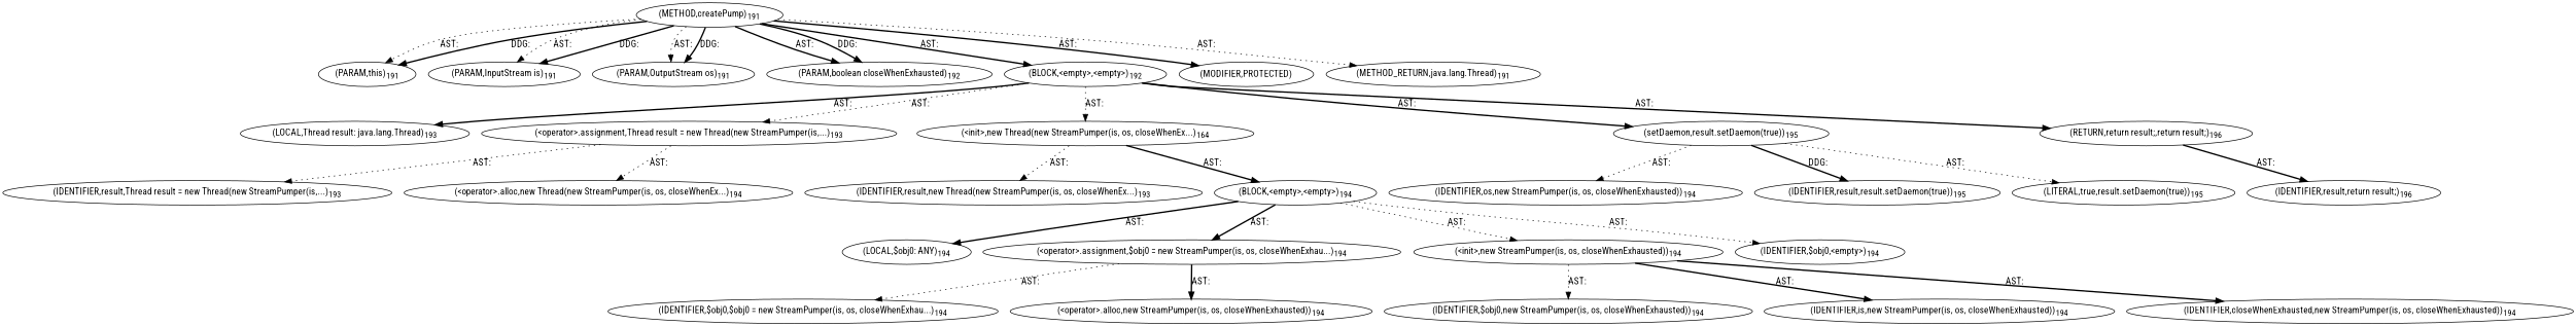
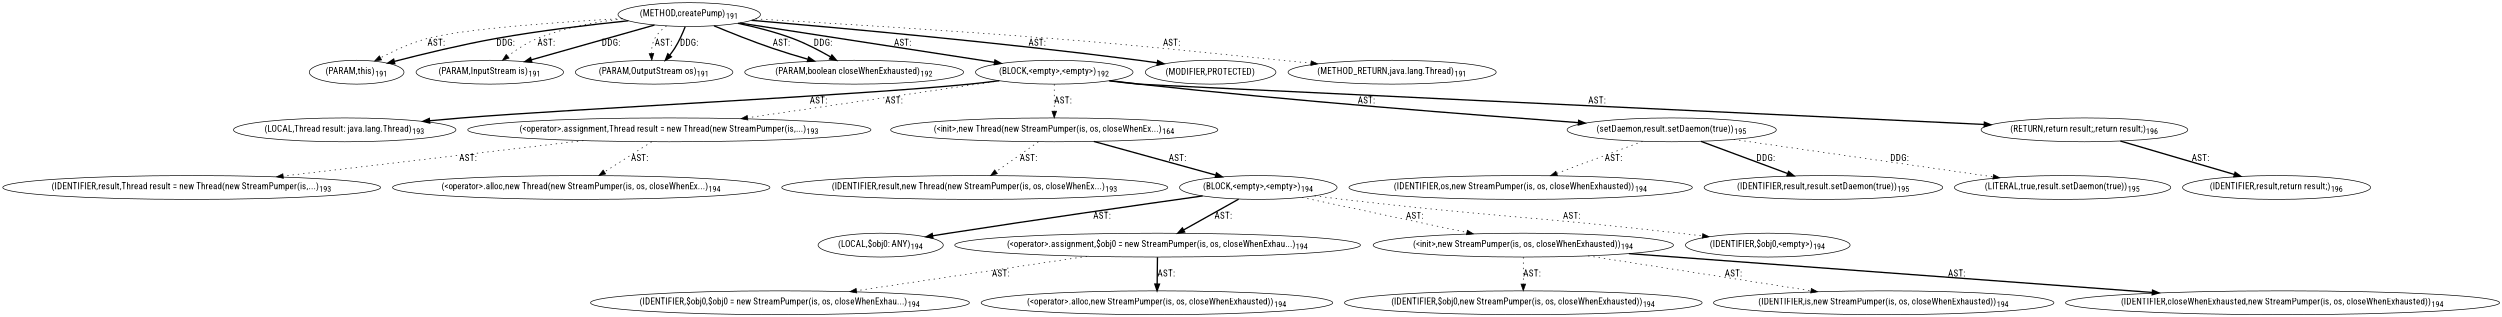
  digraph {
    fontname="Roboto Condensed"
    node [fontname="Roboto Condensed"]
    edge [fontname="Roboto Condensed" style=bold]
    n1 [label=<(METHOD,createPump)<SUB>191</SUB>>]
    n2 [label=<(PARAM,this)<SUB>191</SUB>>]
    n3 [label=<(PARAM,InputStream is)<SUB>191</SUB>>]
    n4 [label=<(PARAM,OutputStream os)<SUB>191</SUB>>]
    n5 [label=<(PARAM,boolean closeWhenExhausted)<SUB>192</SUB>>]
    n6 [label=<(BLOCK,&lt;empty&gt;,&lt;empty&gt;)<SUB>192</SUB>>]
    n7 [label=<(MODIFIER,PROTECTED)>]
    n8 [label=<(METHOD_RETURN,java.lang.Thread)<SUB>191</SUB>>]
    n9 [label=<(LOCAL,Thread result: java.lang.Thread)<SUB>193</SUB>>]
    n10 [label=<(&lt;operator&gt;.assignment,Thread result = new Thread(new StreamPumper(is,...)<SUB>193</SUB>>]
    n11 [label=<(&lt;init&gt;,new Thread(new StreamPumper(is, os, closeWhenEx...)<SUB>164</SUB>>]
    n12 [label=<(setDaemon,result.setDaemon(true))<SUB>195</SUB>>]
    n13 [label=<(RETURN,return result;,return result;)<SUB>196</SUB>>]
    n14 [label=<(IDENTIFIER,result,Thread result = new Thread(new StreamPumper(is,...)<SUB>193</SUB>>]
    n15 [label=<(&lt;operator&gt;.alloc,new Thread(new StreamPumper(is, os, closeWhenEx...)<SUB>194</SUB>>]
    n16 [label=<(IDENTIFIER,result,new Thread(new StreamPumper(is, os, closeWhenEx...)<SUB>193</SUB>>]
    n17 [label=<(BLOCK,&lt;empty&gt;,&lt;empty&gt;)<SUB>194</SUB>>]
    n18 [label=<(IDENTIFIER,os,new StreamPumper(is, os, closeWhenExhausted))<SUB>194</SUB>>]
    n19 [label=<(IDENTIFIER,result,result.setDaemon(true))<SUB>195</SUB>>]
    n20 [label=<(LITERAL,true,result.setDaemon(true))<SUB>195</SUB>>]
    n21 [label=<(IDENTIFIER,result,return result;)<SUB>196</SUB>>]
    n22 [label=<(LOCAL,$obj0: ANY)<SUB>194</SUB>>]
    n23 [label=<(&lt;operator&gt;.assignment,$obj0 = new StreamPumper(is, os, closeWhenExhau...)<SUB>194</SUB>>]
    n24 [label=<(&lt;init&gt;,new StreamPumper(is, os, closeWhenExhausted))<SUB>194</SUB>>]
    n25 [label=<(IDENTIFIER,$obj0,&lt;empty&gt;)<SUB>194</SUB>>]
    n26 [label=<(IDENTIFIER,$obj0,$obj0 = new StreamPumper(is, os, closeWhenExhau...)<SUB>194</SUB>>]
    n27 [label=<(&lt;operator&gt;.alloc,new StreamPumper(is, os, closeWhenExhausted))<SUB>194</SUB>>]
    n28 [label=<(IDENTIFIER,$obj0,new StreamPumper(is, os, closeWhenExhausted))<SUB>194</SUB>>]
    n29 [label=<(IDENTIFIER,is,new StreamPumper(is, os, closeWhenExhausted))<SUB>194</SUB>>]
    n30 [label=<(IDENTIFIER,closeWhenExhausted,new StreamPumper(is, os, closeWhenExhausted))<SUB>194</SUB>>]
    n1 -> n2 [label="AST: " style=dotted]
    n1 -> n2 [label="DDG: "]
    n1 -> n3 [label="AST: " style=dotted]
    n1 -> n3 [label="DDG: "]
    n1 -> n4 [label="AST: " style=dotted]
    n1 -> n4 [label="DDG: "]
    n1 -> n5 [label="AST: "]
    n1 -> n5 [label="DDG: "]
    n1 -> n6 [label="AST: "]
    n1 -> n7 [label="AST: "]
    n1 -> n8 [label="AST: " style=dotted]
    n6 -> n9 [label="AST: "]
    n6 -> n10 [label="AST: " style=dotted]
    n6 -> n11 [label="AST: " style=dotted]
    n6 -> n12 [label="AST: "]
    n6 -> n13 [label="AST: "]
    n10 -> n14 [label="AST: " style=dotted]
    n10 -> n15 [label="AST: " style=dotted]
    n11 -> n16 [label="AST: " style=dotted]
    n11 -> n17 [label="AST: "]
    n12 -> n18 [label="AST: " style=dotted]
    n12 -> n19 [label="DDG: "]
-   n12 -> n20 [label="AST: " style=dotted]
+   n12 -> n20 [label="DDG: " style=dotted]
    n13 -> n21 [label="AST: "]
    n17 -> n22 [label="AST: "]
    n17 -> n23 [label="AST: "]
    n17 -> n24 [label="AST: " style=dotted]
    n17 -> n25 [label="AST: " style=dotted]
    n23 -> n26 [label="AST: " style=dotted]
    n23 -> n27 [label="AST: "]
    n24 -> n28 [label="AST: " style=dotted]
-   n24 -> n29 [label="AST: "]
+   n24 -> n29 [label="AST: " style=dotted]
    n24 -> n30 [label="AST: "]
  }
